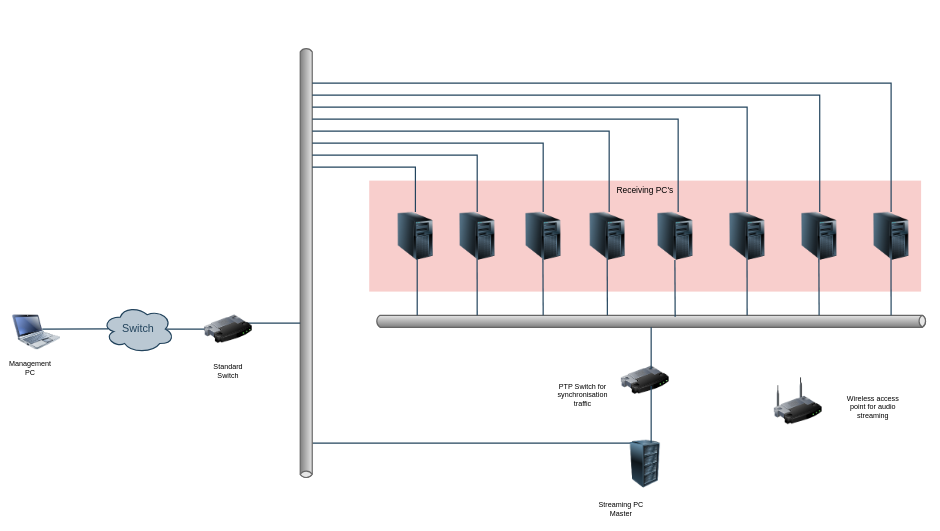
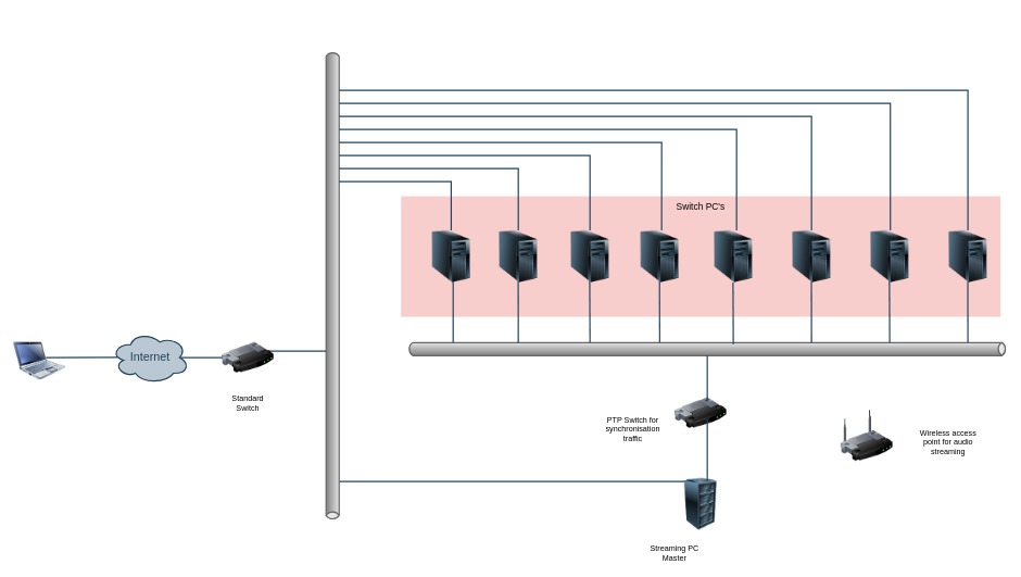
  <mxCell id="0" />
  <mxCell id="1" parent="0" />
- <mxCell id="2" value="Receiving PC's" style="whiteSpace=wrap;html=1;fillColor=#f8cecc;fontSize=14;strokeColor=none;verticalAlign=top;" vertex="1" parent="1"><mxGeometry x="615" y="300.5" width="920" height="185" as="geometry" /></mxCell>
+ <mxCell id="2" value="Switch PC's" style="whiteSpace=wrap;html=1;fillColor=#f8cecc;fontSize=14;strokeColor=none;verticalAlign=top;" vertex="1" parent="1"><mxGeometry x="615" y="300.5" width="920" height="185" as="geometry" /></mxCell>
  <mxCell id="3" value="" style="strokeWidth=2;strokeColor=#666666;dashed=0;align=center;html=1;fontSize=8;shape=mxgraph.eip.messageChannel;shadow=0;fillColor=#FFFFFF;gradientColor=none;fontColor=#F08705;fontStyle=0" parent="1" vertex="1"><mxGeometry x="625" y="525" width="920" height="20" as="geometry" /></mxCell>
  <mxCell id="4" style="edgeStyle=none;rounded=0;html=1;startArrow=none;startFill=0;endArrow=none;endFill=0;fontSize=18;fontColor=#F08705;strokeColor=#23445D;strokeWidth=2;fontStyle=0;entryX=0;entryY=0;entryDx=660;entryDy=0;entryPerimeter=0;exitX=0.313;exitY=0.063;exitDx=0;exitDy=0;exitPerimeter=0;" parent="1" source="9" target="28" edge="1"><mxGeometry relative="1" as="geometry"><mxPoint x="1030" y="738" as="sourcePoint" /><mxPoint x="727.382" y="971" as="targetPoint" /></mxGeometry></mxCell>
  <mxCell id="5" style="edgeStyle=orthogonalEdgeStyle;rounded=0;jumpStyle=none;html=1;exitX=0;exitY=0.5;entryX=0;entryY=0.5;shadow=0;labelBackgroundColor=none;startArrow=none;startFill=0;endArrow=classic;endFill=1;endSize=6;jettySize=auto;orthogonalLoop=1;strokeColor=#23445D;strokeWidth=2;fillColor=#F08705;fontFamily=Helvetica;fontSize=14;fontColor=#F08705;align=left;fontStyle=0" parent="1" edge="1"><mxGeometry relative="1" as="geometry"><mxPoint x="282" y="20.5" as="sourcePoint" /><mxPoint x="282" y="20.5" as="targetPoint" /></mxGeometry></mxCell>
  <mxCell id="6" value="" style="image;html=1;image=img/lib/clip_art/computers/Netbook_128x128.png;shadow=0;strokeColor=#000000;fillColor=#FFFFFF;gradientColor=none;fontSize=18;fontColor=#F08705;fontStyle=0" vertex="1" parent="1"><mxGeometry x="20" y="513" width="80" height="80" as="geometry" /></mxCell>
  <mxCell id="7" value="" style="image;html=1;image=img/lib/clip_art/networking/Wireless_Router_128x128.png;shadow=0;strokeColor=#000000;fillColor=#FFFFFF;gradientColor=none;fontSize=18;fontColor=#F08705;fontStyle=0" vertex="1" parent="1"><mxGeometry x="1290" y="628" width="80" height="80" as="geometry" /></mxCell>
  <mxCell id="8" value="" style="image;html=1;image=img/lib/clip_art/networking/Router_128x128.png;shadow=0;strokeColor=#000000;fillColor=#FFFFFF;gradientColor=none;fontSize=18;fontColor=#F08705;fontStyle=0" vertex="1" parent="1"><mxGeometry x="1035" y="593" width="80" height="80" as="geometry" /></mxCell>
  <mxCell id="9" value="" style="image;html=1;image=img/lib/clip_art/computers/Server_Rack_128x128.png;shadow=0;strokeColor=#000000;fillColor=#FFFFFF;gradientColor=none;fontSize=18;fontColor=#F08705;fontStyle=0" vertex="1" parent="1"><mxGeometry x="1035" y="733" width="80" height="80" as="geometry" /></mxCell>
  <mxCell id="10" value="" style="image;html=1;image=img/lib/clip_art/computers/Server_Tower_128x128.png;shadow=0;strokeColor=#000000;fillColor=#FFFFFF;gradientColor=none;fontSize=18;fontColor=#F08705;fontStyle=0" vertex="1" parent="1"><mxGeometry x="652" y="353" width="80" height="80" as="geometry" /></mxCell>
  <mxCell id="11" value="" style="image;html=1;image=img/lib/clip_art/computers/Server_Tower_128x128.png;shadow=0;strokeColor=#000000;fillColor=#FFFFFF;gradientColor=none;fontSize=18;fontColor=#F08705;fontStyle=0" vertex="1" parent="1"><mxGeometry x="755" y="353" width="80" height="80" as="geometry" /></mxCell>
  <mxCell id="12" value="" style="image;html=1;image=img/lib/clip_art/computers/Server_Tower_128x128.png;shadow=0;strokeColor=#000000;fillColor=#FFFFFF;gradientColor=none;fontSize=18;fontColor=#F08705;fontStyle=0" vertex="1" parent="1"><mxGeometry x="865" y="353" width="80" height="80" as="geometry" /></mxCell>
  <mxCell id="13" value="" style="image;html=1;image=img/lib/clip_art/computers/Server_Tower_128x128.png;shadow=0;strokeColor=#000000;fillColor=#FFFFFF;gradientColor=none;fontSize=18;fontColor=#F08705;fontStyle=0" vertex="1" parent="1"><mxGeometry x="972" y="353" width="80" height="80" as="geometry" /></mxCell>
  <mxCell id="14" value="" style="image;html=1;image=img/lib/clip_art/computers/Server_Tower_128x128.png;shadow=0;strokeColor=#000000;fillColor=#FFFFFF;gradientColor=none;fontSize=18;fontColor=#F08705;fontStyle=0" vertex="1" parent="1"><mxGeometry x="1085" y="353" width="80" height="80" as="geometry" /></mxCell>
  <mxCell id="15" value="" style="image;html=1;image=img/lib/clip_art/computers/Server_Tower_128x128.png;shadow=0;strokeColor=#000000;fillColor=#FFFFFF;gradientColor=none;fontSize=18;fontColor=#F08705;fontStyle=0" vertex="1" parent="1"><mxGeometry x="1205" y="353" width="80" height="80" as="geometry" /></mxCell>
  <mxCell id="16" value="" style="image;html=1;image=img/lib/clip_art/computers/Server_Tower_128x128.png;shadow=0;strokeColor=#000000;fillColor=#FFFFFF;gradientColor=none;fontSize=18;fontColor=#F08705;fontStyle=0" vertex="1" parent="1"><mxGeometry x="1325" y="353" width="80" height="80" as="geometry" /></mxCell>
  <mxCell id="17" value="" style="image;html=1;image=img/lib/clip_art/computers/Server_Tower_128x128.png;shadow=0;strokeColor=#000000;fillColor=#FFFFFF;gradientColor=none;fontSize=18;fontColor=#F08705;fontStyle=0" vertex="1" parent="1"><mxGeometry x="1445" y="353" width="80" height="80" as="geometry" /></mxCell>
  <mxCell id="18" value="" style="edgeStyle=elbowEdgeStyle;strokeWidth=2;rounded=0;endArrow=none;startArrow=none;startSize=10;endSize=10;dashed=0;html=1;strokeColor=#23445D;fontSize=18;fontColor=#F08705;startFill=0;endFill=0;fontStyle=0;exitX=0.17;exitY=0.967;exitDx=0;exitDy=0;exitPerimeter=0;" edge="1" parent="1"><mxGeometry x="-0.517" y="100" relative="1" as="geometry"><mxPoint x="695" y="430.36" as="sourcePoint" /><mxPoint x="695.009" y="525" as="targetPoint" /><mxPoint as="offset" /></mxGeometry></mxCell>
  <mxCell id="19" value="" style="edgeStyle=elbowEdgeStyle;strokeWidth=2;rounded=0;endArrow=none;startArrow=none;startSize=10;endSize=10;dashed=0;html=1;strokeColor=#23445D;fontSize=18;fontColor=#F08705;startFill=0;endFill=0;fontStyle=0;exitX=0.17;exitY=0.967;exitDx=0;exitDy=0;exitPerimeter=0;" edge="1" parent="1"><mxGeometry x="-0.517" y="100" relative="1" as="geometry"><mxPoint x="794.83" y="430.36" as="sourcePoint" /><mxPoint x="794.839" y="525" as="targetPoint" /><mxPoint as="offset" /></mxGeometry></mxCell>
  <mxCell id="20" value="" style="edgeStyle=elbowEdgeStyle;strokeWidth=2;rounded=0;endArrow=none;startArrow=none;startSize=10;endSize=10;dashed=0;html=1;strokeColor=#23445D;fontSize=18;fontColor=#F08705;startFill=0;endFill=0;fontStyle=0;exitX=0.17;exitY=0.967;exitDx=0;exitDy=0;exitPerimeter=0;" edge="1" parent="1"><mxGeometry x="-0.517" y="100" relative="1" as="geometry"><mxPoint x="904.57" y="430.36" as="sourcePoint" /><mxPoint x="904.579" y="525" as="targetPoint" /><mxPoint as="offset" /></mxGeometry></mxCell>
  <mxCell id="21" value="" style="edgeStyle=elbowEdgeStyle;strokeWidth=2;rounded=0;endArrow=none;startArrow=none;startSize=10;endSize=10;dashed=0;html=1;strokeColor=#23445D;fontSize=18;fontColor=#F08705;startFill=0;endFill=0;fontStyle=0;exitX=0.17;exitY=0.967;exitDx=0;exitDy=0;exitPerimeter=0;" edge="1" parent="1"><mxGeometry x="-0.517" y="100" relative="1" as="geometry"><mxPoint x="1011.7" y="430.36" as="sourcePoint" /><mxPoint x="1011.709" y="525" as="targetPoint" /><mxPoint as="offset" /></mxGeometry></mxCell>
  <mxCell id="22" value="" style="edgeStyle=elbowEdgeStyle;strokeWidth=2;rounded=0;endArrow=none;startArrow=none;startSize=10;endSize=10;dashed=0;html=1;strokeColor=#23445D;fontSize=18;fontColor=#F08705;startFill=0;endFill=0;fontStyle=0;exitX=0.17;exitY=0.967;exitDx=0;exitDy=0;exitPerimeter=0;" edge="1" parent="1"><mxGeometry x="-0.517" y="100" relative="1" as="geometry"><mxPoint x="1124.57" y="433" as="sourcePoint" /><mxPoint x="1124.579" y="527.64" as="targetPoint" /><mxPoint as="offset" /></mxGeometry></mxCell>
  <mxCell id="23" value="" style="edgeStyle=elbowEdgeStyle;strokeWidth=2;rounded=0;endArrow=none;startArrow=none;startSize=10;endSize=10;dashed=0;html=1;strokeColor=#23445D;fontSize=18;fontColor=#F08705;startFill=0;endFill=0;fontStyle=0;exitX=0.17;exitY=0.967;exitDx=0;exitDy=0;exitPerimeter=0;" edge="1" parent="1"><mxGeometry x="-0.517" y="100" relative="1" as="geometry"><mxPoint x="1244.83" y="430.36" as="sourcePoint" /><mxPoint x="1244.839" y="525" as="targetPoint" /><mxPoint as="offset" /></mxGeometry></mxCell>
  <mxCell id="24" value="" style="edgeStyle=elbowEdgeStyle;strokeWidth=2;rounded=0;endArrow=none;startArrow=none;startSize=10;endSize=10;dashed=0;html=1;strokeColor=#23445D;fontSize=18;fontColor=#F08705;startFill=0;endFill=0;fontStyle=0;exitX=0.17;exitY=0.967;exitDx=0;exitDy=0;exitPerimeter=0;" edge="1" parent="1"><mxGeometry x="-0.517" y="100" relative="1" as="geometry"><mxPoint x="1364.57" y="430.36" as="sourcePoint" /><mxPoint x="1364.579" y="525" as="targetPoint" /><mxPoint as="offset" /></mxGeometry></mxCell>
  <mxCell id="25" value="" style="edgeStyle=elbowEdgeStyle;strokeWidth=2;rounded=0;endArrow=none;startArrow=none;startSize=10;endSize=10;dashed=0;html=1;strokeColor=#23445D;fontSize=18;fontColor=#F08705;startFill=0;endFill=0;fontStyle=0;exitX=0.17;exitY=0.967;exitDx=0;exitDy=0;exitPerimeter=0;" edge="1" parent="1"><mxGeometry x="-0.517" y="100" relative="1" as="geometry"><mxPoint x="1484.83" y="430.36" as="sourcePoint" /><mxPoint x="1484.839" y="525" as="targetPoint" /><mxPoint as="offset" /></mxGeometry></mxCell>
  <mxCell id="26" value="" style="edgeStyle=elbowEdgeStyle;strokeWidth=2;rounded=0;endArrow=none;startArrow=none;startSize=10;endSize=10;dashed=0;html=1;strokeColor=#23445D;fontSize=18;fontColor=#F08705;startFill=0;endFill=0;fontStyle=0;exitX=0;exitY=1;exitDx=460;exitDy=0;exitPerimeter=0;" edge="1" parent="1" source="3"><mxGeometry x="-0.517" y="100" relative="1" as="geometry"><mxPoint x="1084" y="520" as="sourcePoint" /><mxPoint x="1084.009" y="614.64" as="targetPoint" /><mxPoint as="offset" /></mxGeometry></mxCell>
  <mxCell id="27" value="" style="edgeStyle=elbowEdgeStyle;strokeWidth=2;rounded=0;endArrow=none;startArrow=none;startSize=10;endSize=10;dashed=0;html=1;strokeColor=#23445D;fontSize=18;fontColor=#F08705;startFill=0;endFill=0;fontStyle=0;exitX=0.17;exitY=0.967;exitDx=0;exitDy=0;exitPerimeter=0;" edge="1" parent="1"><mxGeometry x="-0.517" y="100" relative="1" as="geometry"><mxPoint x="1085" y="643" as="sourcePoint" /><mxPoint x="1085.009" y="737.64" as="targetPoint" /><mxPoint as="offset" /></mxGeometry></mxCell>
  <mxCell id="28" value="" style="strokeWidth=2;strokeColor=#666666;dashed=0;align=center;html=1;fontSize=8;shape=mxgraph.eip.messageChannel;shadow=0;fillColor=#FFFFFF;gradientColor=none;fontColor=#F08705;fontStyle=0;rotation=90;" vertex="1" parent="1"><mxGeometry x="150" y="428" width="720" height="20" as="geometry" /></mxCell>
  <mxCell id="29" value="" style="edgeStyle=elbowEdgeStyle;strokeWidth=2;rounded=0;endArrow=none;startArrow=none;startSize=10;endSize=10;dashed=0;html=1;strokeColor=#23445D;fontSize=18;fontColor=#F08705;startFill=0;endFill=0;fontStyle=0;exitX=0;exitY=0;exitDx=200;exitDy=0;exitPerimeter=0;" edge="1" parent="1" source="28" target="10"><mxGeometry x="-0.517" y="100" relative="1" as="geometry"><mxPoint x="691.47" y="258" as="sourcePoint" /><mxPoint x="691.479" y="352.64" as="targetPoint" /><mxPoint as="offset" /><Array as="points"><mxPoint x="620" y="278" /><mxPoint x="610" y="338" /></Array></mxGeometry></mxCell>
  <mxCell id="30" value="" style="edgeStyle=elbowEdgeStyle;strokeWidth=2;rounded=0;endArrow=none;startArrow=none;startSize=10;endSize=10;dashed=0;html=1;strokeColor=#23445D;fontSize=18;fontColor=#F08705;startFill=0;endFill=0;fontStyle=0;exitX=0;exitY=0;exitDx=180;exitDy=0;exitPerimeter=0;entryX=0.5;entryY=0;entryDx=0;entryDy=0;" edge="1" parent="1" source="28" target="11"><mxGeometry x="-0.517" y="100" relative="1" as="geometry"><mxPoint x="700" y="223" as="sourcePoint" /><mxPoint x="795" y="353" as="targetPoint" /><mxPoint as="offset" /><Array as="points"><mxPoint x="795" y="258" /><mxPoint x="800" y="223" /><mxPoint x="790" y="283" /></Array></mxGeometry></mxCell>
  <mxCell id="31" value="" style="edgeStyle=elbowEdgeStyle;strokeWidth=2;rounded=0;endArrow=none;startArrow=none;startSize=10;endSize=10;dashed=0;html=1;strokeColor=#23445D;fontSize=18;fontColor=#F08705;startFill=0;endFill=0;fontStyle=0;exitX=0;exitY=0;exitDx=160;exitDy=0;exitPerimeter=0;entryX=0.5;entryY=0;entryDx=0;entryDy=0;" edge="1" parent="1" source="28"><mxGeometry x="-0.517" y="100" relative="1" as="geometry"><mxPoint x="810" y="223" as="sourcePoint" /><mxPoint x="905" y="353" as="targetPoint" /><mxPoint as="offset" /><Array as="points"><mxPoint x="905" y="298" /><mxPoint x="910" y="223" /><mxPoint x="900" y="283" /></Array></mxGeometry></mxCell>
  <mxCell id="32" value="" style="edgeStyle=elbowEdgeStyle;strokeWidth=2;rounded=0;endArrow=none;startArrow=none;startSize=10;endSize=10;dashed=0;html=1;strokeColor=#23445D;fontSize=18;fontColor=#F08705;startFill=0;endFill=0;fontStyle=0;exitX=0;exitY=0;exitDx=140;exitDy=0;exitPerimeter=0;entryX=0.5;entryY=0;entryDx=0;entryDy=0;" edge="1" parent="1" source="28"><mxGeometry x="-0.517" y="100" relative="1" as="geometry"><mxPoint x="920" y="223" as="sourcePoint" /><mxPoint x="1015" y="353" as="targetPoint" /><mxPoint as="offset" /><Array as="points"><mxPoint x="1015" y="298" /><mxPoint x="1020" y="223" /><mxPoint x="1010" y="283" /></Array></mxGeometry></mxCell>
  <mxCell id="33" value="" style="edgeStyle=elbowEdgeStyle;strokeWidth=2;rounded=0;endArrow=none;startArrow=none;startSize=10;endSize=10;dashed=0;html=1;strokeColor=#23445D;fontSize=18;fontColor=#F08705;startFill=0;endFill=0;fontStyle=0;exitX=0;exitY=0;exitDx=120;exitDy=0;exitPerimeter=0;entryX=0.5;entryY=0;entryDx=0;entryDy=0;" edge="1" parent="1" source="28"><mxGeometry x="-0.517" y="100" relative="1" as="geometry"><mxPoint x="1035" y="223" as="sourcePoint" /><mxPoint x="1130" y="353" as="targetPoint" /><mxPoint as="offset" /><Array as="points"><mxPoint x="1130" y="298" /><mxPoint x="1135" y="223" /><mxPoint x="1125" y="283" /></Array></mxGeometry></mxCell>
  <mxCell id="34" value="" style="edgeStyle=elbowEdgeStyle;strokeWidth=2;rounded=0;endArrow=none;startArrow=none;startSize=10;endSize=10;dashed=0;html=1;strokeColor=#23445D;fontSize=18;fontColor=#F08705;startFill=0;endFill=0;fontStyle=0;exitX=0;exitY=0;exitDx=100;exitDy=0;exitPerimeter=0;entryX=0.5;entryY=0;entryDx=0;entryDy=0;" edge="1" parent="1" source="28"><mxGeometry x="-0.517" y="100" relative="1" as="geometry"><mxPoint x="1150" y="223" as="sourcePoint" /><mxPoint x="1245" y="353" as="targetPoint" /><mxPoint as="offset" /><Array as="points"><mxPoint x="1245" y="298" /><mxPoint x="1250" y="223" /><mxPoint x="1240" y="283" /></Array></mxGeometry></mxCell>
  <mxCell id="35" value="" style="edgeStyle=elbowEdgeStyle;strokeWidth=2;rounded=0;endArrow=none;startArrow=none;startSize=10;endSize=10;dashed=0;html=1;strokeColor=#23445D;fontSize=18;fontColor=#F08705;startFill=0;endFill=0;fontStyle=0;exitX=0;exitY=0;exitDx=80;exitDy=0;exitPerimeter=0;entryX=0.5;entryY=0;entryDx=0;entryDy=0;" edge="1" parent="1" source="28"><mxGeometry x="-0.517" y="100" relative="1" as="geometry"><mxPoint x="1271" y="223" as="sourcePoint" /><mxPoint x="1366" y="353" as="targetPoint" /><mxPoint as="offset" /><Array as="points"><mxPoint x="1366" y="298" /><mxPoint x="1371" y="223" /><mxPoint x="1361" y="283" /></Array></mxGeometry></mxCell>
  <mxCell id="36" value="" style="edgeStyle=elbowEdgeStyle;strokeWidth=2;rounded=0;endArrow=none;startArrow=none;startSize=10;endSize=10;dashed=0;html=1;strokeColor=#23445D;fontSize=18;fontColor=#F08705;startFill=0;endFill=0;fontStyle=0;exitX=0;exitY=0;exitDx=60;exitDy=0;exitPerimeter=0;entryX=0.5;entryY=0;entryDx=0;entryDy=0;" edge="1" parent="1" source="28"><mxGeometry x="-0.517" y="100" relative="1" as="geometry"><mxPoint x="1390" y="223" as="sourcePoint" /><mxPoint x="1485" y="353" as="targetPoint" /><mxPoint as="offset" /><Array as="points"><mxPoint x="1485" y="298" /><mxPoint x="1490" y="223" /><mxPoint x="1480" y="283" /></Array></mxGeometry></mxCell>
  <mxCell id="37" style="edgeStyle=none;rounded=0;html=1;startArrow=none;startFill=0;endArrow=none;endFill=0;fontSize=18;fontColor=#F08705;strokeColor=#23445D;strokeWidth=2;fontStyle=0;entryX=0.75;entryY=0.375;entryDx=0;entryDy=0;entryPerimeter=0;exitX=0;exitY=1;exitDx=460;exitDy=0;exitPerimeter=0;" edge="1" parent="1" source="28" target="40"><mxGeometry relative="1" as="geometry"><mxPoint x="1070.04" y="748.04" as="sourcePoint" /><mxPoint x="530" y="748" as="targetPoint" /></mxGeometry></mxCell>
  <mxCell id="38" style="edgeStyle=none;rounded=0;html=1;startArrow=none;startFill=0;endArrow=none;endFill=0;fontSize=18;fontColor=#F08705;strokeColor=#23445D;strokeWidth=2;fontStyle=0;entryX=0.75;entryY=0.5;entryDx=0;entryDy=0;entryPerimeter=0;exitX=0.125;exitY=0.5;exitDx=0;exitDy=0;exitPerimeter=0;" edge="1" parent="1" source="40" target="39"><mxGeometry relative="1" as="geometry"><mxPoint x="400" y="628" as="sourcePoint" /><mxPoint x="300" y="628" as="targetPoint" /></mxGeometry></mxCell>
- <mxCell id="39" value="Switch" style="ellipse;shape=cloud;whiteSpace=wrap;html=1;shadow=0;strokeColor=#23445D;fillColor=#BAC8D3;gradientColor=none;fontSize=18;fontColor=#23445D;gradientDirection=north;fontStyle=0;strokeWidth=2;" vertex="1" parent="1"><mxGeometry x="170" y="508" width="120" height="80" as="geometry" /></mxCell>
+ <mxCell id="39" value="Internet" style="ellipse;shape=cloud;whiteSpace=wrap;html=1;shadow=0;strokeColor=#23445D;fillColor=#BAC8D3;gradientColor=none;fontSize=18;fontColor=#23445D;gradientDirection=north;fontStyle=0;strokeWidth=2;" vertex="1" parent="1"><mxGeometry x="170" y="508" width="120" height="80" as="geometry" /></mxCell>
  <mxCell id="40" value="" style="image;html=1;image=img/lib/clip_art/networking/Router_128x128.png;shadow=0;strokeColor=#000000;fillColor=#FFFFFF;gradientColor=none;fontSize=18;fontColor=#F08705;fontStyle=0" vertex="1" parent="1"><mxGeometry x="340" y="508" width="80" height="80" as="geometry" /></mxCell>
  <mxCell id="41" style="edgeStyle=none;rounded=0;html=1;startArrow=none;startFill=0;endArrow=none;endFill=0;fontSize=18;fontColor=#F08705;strokeColor=#23445D;strokeWidth=2;fontStyle=0;entryX=0.625;entryY=0.438;entryDx=0;entryDy=0;entryPerimeter=0;exitX=0.125;exitY=0.5;exitDx=0;exitDy=0;exitPerimeter=0;" edge="1" parent="1" target="6"><mxGeometry relative="1" as="geometry"><mxPoint x="180" y="547.74" as="sourcePoint" /><mxPoint x="90" y="547.74" as="targetPoint" /></mxGeometry></mxCell>
- <mxCell id="42" value="Management PC" style="text;html=1;strokeColor=none;fillColor=none;align=center;verticalAlign=middle;whiteSpace=wrap;rounded=0;" vertex="1" parent="1"><mxGeometry x="20" y="598" width="60" height="30" as="geometry" /></mxCell>
  <mxCell id="43" value="Standard Switch" style="text;html=1;strokeColor=none;fillColor=none;align=center;verticalAlign=middle;whiteSpace=wrap;rounded=0;" vertex="1" parent="1"><mxGeometry x="350" y="603" width="60" height="30" as="geometry" /></mxCell>
  <mxCell id="44" value="Wireless access point for audio streaming" style="text;html=1;strokeColor=none;fillColor=none;align=center;verticalAlign=middle;whiteSpace=wrap;rounded=0;" vertex="1" parent="1"><mxGeometry x="1405" y="663" width="100" height="30" as="geometry" /></mxCell>
  <mxCell id="45" value="PTP Switch for synchronisation traffic" style="text;html=1;strokeColor=none;fillColor=none;align=center;verticalAlign=middle;whiteSpace=wrap;rounded=0;" vertex="1" parent="1"><mxGeometry x="921" y="643" width="100" height="30" as="geometry" /></mxCell>
  <mxCell id="46" value="Streaming PC Master" style="text;html=1;strokeColor=none;fillColor=none;align=center;verticalAlign=middle;whiteSpace=wrap;rounded=0;" vertex="1" parent="1"><mxGeometry x="985" y="833" width="100" height="30" as="geometry" /></mxCell>
